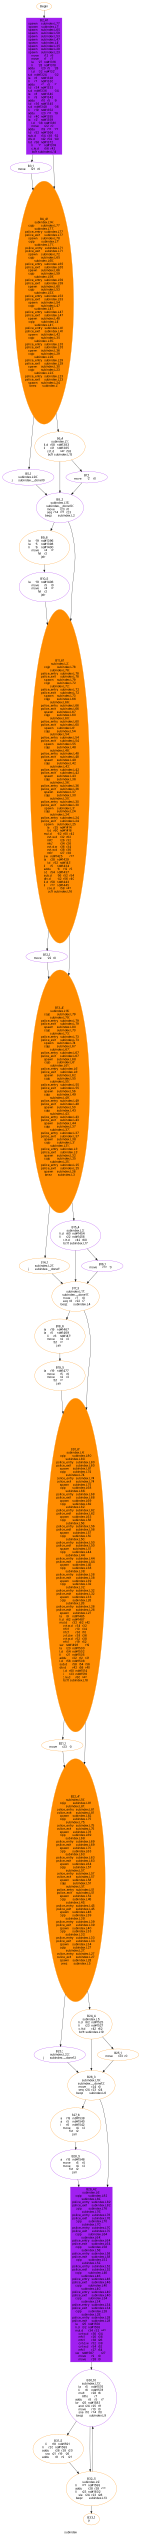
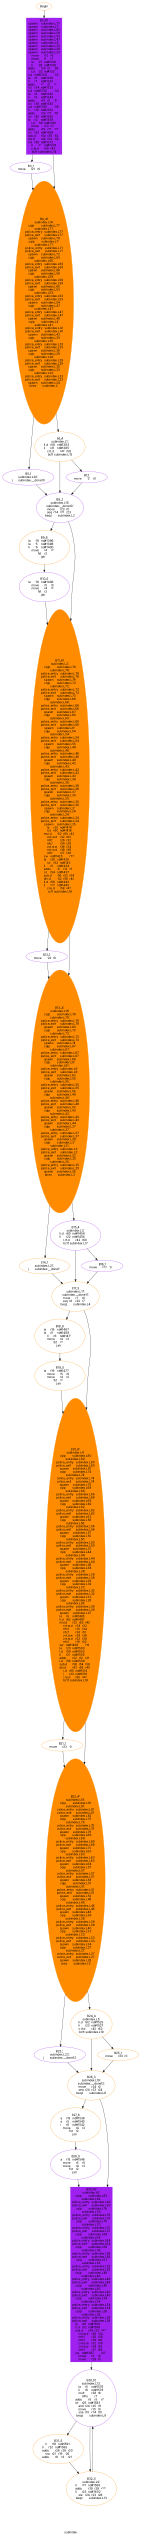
  digraph {
    color=purple
    fontname=Inter
    label=subindex
    style=dashed
    node [color=darkorange fontname=Inter]
    edge [fontname=Inter]
    n1 [label=Begin]
    n2 [color=purple label="B2_41\nspawn	subindex.L77\nspawn	subindex.L71\nspawn	subindex.L65\nspawn	subindex.L59\nspawn	subindex.L53\nspawn	subindex.L47\nspawn	subindex.L41\nspawn	subindex.L35\nspawn	subindex.L29\nspawn	subindex.L23\nmove	r12	r6	\nmove	r11	r7	\nla	r27	nd#1316	\nli	r28	nd#1318	\naddu	r20	r5	r28	\nl.d	r32	nd#1321	\ns.d	nd#1324	r32	\nla	r6	nd#1328	\nli	r7	nd#1330	\naddu	r7	r5	r7	\nl.d	r34	nd#1333	\ns.d	nd#1336	r34	\nla	r8	nd#1340	\nli	r9	nd#1342	\naddu	r10	r5	r9	\nl.d	r36	nd#1345	\ns.d	nd#1348	r36	\nli	r19	nd#1352	\naddu	r20	r12	r19	\nl.d	r40	nd#1355	\nla	r21	nd#1359	\nl.d	r38	nd#1361	\nmove	r22	r0	\naddu	r19	r12	r22	\nl.d	r52	nd#1366	\nsub.d	r54	r38	r52	\ndiv.d	r42	r54	r40	\nli.d	r56	nd#1372	\nli	r21	nd#1374	\nc.le.d	r56	r42	\nbc1t	subindex.L14\n" shape=box style=filled]
    n3 [color=purple label="B3_1\nmove	r21	r0	\n"]
    n4 [label="B4_41\nsubindex.L14:\ncqip	subindex.L77\nsubindex.L77:\npslice_entry	subindex.L77\npslice_exit	subindex.L77\nspawn	subindex.L78\ncqip	subindex.L71\nsubindex.L71:\npslice_entry	subindex.L71\npslice_exit	subindex.L71\nspawn	subindex.L72\ncqip	subindex.L65\nsubindex.L65:\npslice_entry	subindex.L65\npslice_exit	subindex.L65\nspawn	subindex.L66\ncqip	subindex.L59\nsubindex.L59:\npslice_entry	subindex.L59\npslice_exit	subindex.L59\nspawn	subindex.L60\ncqip	subindex.L53\nsubindex.L53:\npslice_entry	subindex.L53\npslice_exit	subindex.L53\nspawn	subindex.L54\ncqip	subindex.L47\nsubindex.L47:\npslice_entry	subindex.L47\npslice_exit	subindex.L47\nspawn	subindex.L48\ncqip	subindex.L41\nsubindex.L41:\npslice_entry	subindex.L41\npslice_exit	subindex.L41\nspawn	subindex.L42\ncqip	subindex.L35\nsubindex.L35:\npslice_entry	subindex.L35\npslice_exit	subindex.L35\nspawn	subindex.L36\ncqip	subindex.L29\nsubindex.L29:\npslice_entry	subindex.L29\npslice_exit	subindex.L29\nspawn	subindex.L30\ncqip	subindex.L23\nsubindex.L23:\npslice_entry	subindex.L23\npslice_exit	subindex.L23\nspawn	subindex.L24\nbnez	subindex.L1\n" shape=ellipse style=filled]
    n5 [color=purple label="B5_1\nsubindex.L20:\nj	subindex.__done10\n"]
    n6 [label="B6_4\nsubindex.L1:\nli.d	r58	nd#1383	\nli	r21	nd#1385	\nc.lt.d	r42	r58	\nbc1t	subindex.L15\n"]
    n7 [color=purple label="B8_3\nsubindex.L15:\nsubindex.__done10:\nmove	r23	r0	\nseq	r24	r21	r23	\nbeqz	subindex.L2\n"]
    n8 [color=purple label="B7_1\nmove	r21	r0	\n"]
    n9 [label="B9_6\nla	r19	nd#1396	\nla	r5	nd#1398	\nli	r6	nd#1400	\nmove	r4	r2	\nfst	r2	\njalr	\n"]
    n10 [label="B11_61\nsubindex.L2:\ncqip	subindex.L78\nsubindex.L78:\npslice_entry	subindex.L78\npslice_exit	subindex.L78\nspawn	subindex.L79\ncqip	subindex.L72\nsubindex.L72:\npslice_entry	subindex.L72\npslice_exit	subindex.L72\nspawn	subindex.L73\ncqip	subindex.L66\nsubindex.L66:\npslice_entry	subindex.L66\npslice_exit	subindex.L66\nspawn	subindex.L67\ncqip	subindex.L60\nsubindex.L60:\npslice_entry	subindex.L60\npslice_exit	subindex.L60\nspawn	subindex.L61\ncqip	subindex.L54\nsubindex.L54:\npslice_entry	subindex.L54\npslice_exit	subindex.L54\nspawn	subindex.L55\ncqip	subindex.L48\nsubindex.L48:\npslice_entry	subindex.L48\npslice_exit	subindex.L48\nspawn	subindex.L49\ncqip	subindex.L42\nsubindex.L42:\npslice_entry	subindex.L42\npslice_exit	subindex.L42\nspawn	subindex.L43\ncqip	subindex.L36\nsubindex.L36:\npslice_entry	subindex.L36\npslice_exit	subindex.L36\nspawn	subindex.L37\ncqip	subindex.L30\nsubindex.L30:\npslice_entry	subindex.L30\npslice_exit	subindex.L30\nspawn	subindex.L31\ncqip	subindex.L24\nsubindex.L24:\npslice_entry	subindex.L24\npslice_exit	subindex.L24\nspawn	subindex.L25\nla	r25	nd#1414	\nli.d	r60	nd#1416	\nmul.d	r62	r60	r42	\ncvt.w.d	r32	r62	\nmfc1	r26	r32	\nmtc1	r34	r26	\ncvt.d.w	r36	r34	\ncvt.w.d	r38	r36	\nmfc1	r27	r38	\nsw	nd#1425	r27	\nla	r28	nd#1429	\nl.d	r52	nd#1431	\nli	r5	nd#1434	\naddu	r6	r12	r5	\nl.d	r54	nd#1437	\nsub.d	r56	r52	r54	\ndiv.d	r42	r56	r40	\nli.d	r58	nd#1443	\nli	r22	nd#1445	\nc.le.d	r58	r42	\nbc1t	subindex.L16\n" shape=ellipse style=filled]
    n11 [color=purple label="B10_5\nla	r19	nd#1406	\nmove	r5	r0	\nmove	r4	r2	\nfst	r2	\njalr	\n"]
    n12 [color=purple label="B12_1\nmove	r22	r0	\n"]
    n13 [label="B13_41\nsubindex.L16:\ncqip	subindex.L79\nsubindex.L79:\npslice_entry	subindex.L79\npslice_exit	subindex.L79\nspawn	subindex.L80\ncqip	subindex.L73\nsubindex.L73:\npslice_entry	subindex.L73\npslice_exit	subindex.L73\nspawn	subindex.L74\ncqip	subindex.L67\nsubindex.L67:\npslice_entry	subindex.L67\npslice_exit	subindex.L67\nspawn	subindex.L68\ncqip	subindex.L61\nsubindex.L61:\npslice_entry	subindex.L61\npslice_exit	subindex.L61\nspawn	subindex.L62\ncqip	subindex.L55\nsubindex.L55:\npslice_entry	subindex.L55\npslice_exit	subindex.L55\nspawn	subindex.L56\ncqip	subindex.L49\nsubindex.L49:\npslice_entry	subindex.L49\npslice_exit	subindex.L49\nspawn	subindex.L50\ncqip	subindex.L43\nsubindex.L43:\npslice_entry	subindex.L43\npslice_exit	subindex.L43\nspawn	subindex.L44\ncqip	subindex.L37\nsubindex.L37:\npslice_entry	subindex.L37\npslice_exit	subindex.L37\nspawn	subindex.L38\ncqip	subindex.L31\nsubindex.L31:\npslice_entry	subindex.L31\npslice_exit	subindex.L31\nspawn	subindex.L32\ncqip	subindex.L25\nsubindex.L25:\npslice_entry	subindex.L25\npslice_exit	subindex.L25\nspawn	subindex.L26\nbnez	subindex.L3\n" shape=ellipse style=filled]
    n14 [label="B14_1\nsubindex.L21:\nj	subindex.__done11\n"]
    n15 [color=purple label="B15_4\nsubindex.L3:\nli.d	r60	nd#1454	\nli	r22	nd#1456	\nc.lt.d	r42	r60	\nbc1t	subindex.L17\n"]
    n16 [label="B17_3\nsubindex.L17:\nsubindex.__done11:\nmove	r7	r0	\nseq	r8	r22	r7	\nbeqz	subindex.L4\n"]
    n17 [color=purple label="B16_1\nmove	r22	r0	\n"]
    n18 [label="B18_6\nla	r19	nd#1467	\nla	r5	nd#1469	\nli	r6	nd#1471	\nmove	r4	r2	\nfst	r2	\njalr	\n"]
    n19 [label="B20_61\nsubindex.L4:\ncqip	subindex.L80\nsubindex.L80:\npslice_entry	subindex.L80\npslice_exit	subindex.L80\nspawn	subindex.L81\ncqip	subindex.L74\nsubindex.L74:\npslice_entry	subindex.L74\npslice_exit	subindex.L74\nspawn	subindex.L75\ncqip	subindex.L68\nsubindex.L68:\npslice_entry	subindex.L68\npslice_exit	subindex.L68\nspawn	subindex.L69\ncqip	subindex.L62\nsubindex.L62:\npslice_entry	subindex.L62\npslice_exit	subindex.L62\nspawn	subindex.L63\ncqip	subindex.L56\nsubindex.L56:\npslice_entry	subindex.L56\npslice_exit	subindex.L56\nspawn	subindex.L57\ncqip	subindex.L50\nsubindex.L50:\npslice_entry	subindex.L50\npslice_exit	subindex.L50\nspawn	subindex.L51\ncqip	subindex.L44\nsubindex.L44:\npslice_entry	subindex.L44\npslice_exit	subindex.L44\nspawn	subindex.L45\ncqip	subindex.L38\nsubindex.L38:\npslice_entry	subindex.L38\npslice_exit	subindex.L38\nspawn	subindex.L39\ncqip	subindex.L32\nsubindex.L32:\npslice_entry	subindex.L32\npslice_exit	subindex.L32\nspawn	subindex.L33\ncqip	subindex.L26\nsubindex.L26:\npslice_entry	subindex.L26\npslice_exit	subindex.L26\nspawn	subindex.L27\nla	r9	nd#1485	\nli.d	r62	nd#1487	\nmul.d	r32	r62	r42	\ncvt.w.d	r34	r32	\nmfc1	r10	r34	\nmtc1	r36	r10	\ncvt.d.w	r38	r36	\ncvt.w.d	r52	r38	\nmfc1	r19	r52	\nsw	nd#1496	r19	\nla	r20	nd#1500	\nl.d	r54	nd#1502	\nli	r21	nd#1505	\naddu	r22	r12	r21	\nl.d	r56	nd#1508	\nsub.d	r58	r54	r56	\ndiv.d	r42	r58	r40	\nli.d	r60	nd#1514	\nli	r23	nd#1516	\nc.le.d	r60	r42	\nbc1t	subindex.L18\n" shape=ellipse style=filled]
    n20 [label="B19_5\nla	r19	nd#1477	\nmove	r5	r0	\nmove	r4	r2	\nfst	r2	\njalr	\n"]
    n21 [label="B21_1\nmove	r23	r0	\n"]
    n22 [label="B22_41\nsubindex.L18:\ncqip	subindex.L81\nsubindex.L81:\npslice_entry	subindex.L81\npslice_exit	subindex.L81\nspawn	subindex.L82\ncqip	subindex.L75\nsubindex.L75:\npslice_entry	subindex.L75\npslice_exit	subindex.L75\nspawn	subindex.L76\ncqip	subindex.L69\nsubindex.L69:\npslice_entry	subindex.L69\npslice_exit	subindex.L69\nspawn	subindex.L70\ncqip	subindex.L63\nsubindex.L63:\npslice_entry	subindex.L63\npslice_exit	subindex.L63\nspawn	subindex.L64\ncqip	subindex.L57\nsubindex.L57:\npslice_entry	subindex.L57\npslice_exit	subindex.L57\nspawn	subindex.L58\ncqip	subindex.L51\nsubindex.L51:\npslice_entry	subindex.L51\npslice_exit	subindex.L51\nspawn	subindex.L52\ncqip	subindex.L45\nsubindex.L45:\npslice_entry	subindex.L45\npslice_exit	subindex.L45\nspawn	subindex.L46\ncqip	subindex.L39\nsubindex.L39:\npslice_entry	subindex.L39\npslice_exit	subindex.L39\nspawn	subindex.L40\ncqip	subindex.L33\nsubindex.L33:\npslice_entry	subindex.L33\npslice_exit	subindex.L33\nspawn	subindex.L34\ncqip	subindex.L27\nsubindex.L27:\npslice_entry	subindex.L27\npslice_exit	subindex.L27\nspawn	subindex.L28\nbnez	subindex.L5\n" shape=ellipse style=filled]
    n23 [color=purple label="B23_1\nsubindex.L22:\nj	subindex.__done12\n"]
    n24 [label="B24_4\nsubindex.L5:\nli.d	r62	nd#1525	\nli	r23	nd#1527	\nc.lt.d	r42	r62	\nbc1t	subindex.L19\n"]
    n25 [label="B26_3\nsubindex.L19:\nsubindex.__done12:\nmove	r24	r0	\nseq	r24	r23	r24	\nbeqz	subindex.L6\n"]
    n26 [label="B25_1\nmove	r23	r0	\n"]
    n27 [label="B27_6\nla	r19	nd#1538	\nla	r5	nd#1540	\nli	r6	nd#1542	\nmove	r4	r2	\nfst	r2	\njalr	\n"]
    n28 [color=purple label="B29_42\nsubindex.L6:\ncqip	subindex.L82\nsubindex.L82:\npslice_entry	subindex.L82\npslice_exit	subindex.L82\ncqip	subindex.L76\nsubindex.L76:\npslice_entry	subindex.L76\npslice_exit	subindex.L76\ncqip	subindex.L70\nsubindex.L70:\npslice_entry	subindex.L70\npslice_exit	subindex.L70\ncqip	subindex.L64\nsubindex.L64:\npslice_entry	subindex.L64\npslice_exit	subindex.L64\ncqip	subindex.L58\nsubindex.L58:\npslice_entry	subindex.L58\npslice_exit	subindex.L58\ncqip	subindex.L52\nsubindex.L52:\npslice_entry	subindex.L52\npslice_exit	subindex.L52\ncqip	subindex.L46\nsubindex.L46:\npslice_entry	subindex.L46\npslice_exit	subindex.L46\ncqip	subindex.L40\nsubindex.L40:\npslice_entry	subindex.L40\npslice_exit	subindex.L40\ncqip	subindex.L34\nsubindex.L34:\npslice_entry	subindex.L34\npslice_exit	subindex.L34\ncqip	subindex.L28\nsubindex.L28:\npslice_entry	subindex.L28\npslice_exit	subindex.L28\nla	r25	nd#1556	\nli.d	r32	nd#1558	\nmul.d	r34	r32	r42	\ncvt.w.d	r36	r34	\nmfc1	r26	r36	\nmtc1	r38	r26	\ncvt.d.w	r52	r38	\ncvt.w.d	r54	r52	\nmfc1	r27	r54	\nsw	nd#1567	r27	\nmove	r9	r0	\nmove	r28	r0	\n" shape=polygon style=filled]
    n29 [color=purple label="B28_5\nla	r19	nd#1548	\nmove	r5	r0	\nmove	r4	r2	\nfst	r2	\njalr	\n"]
    n30 [color=purple label="B30_10\nsubindex.L13:\nla	r5	nd#1576	\nli	r6	nd#1578	\nmult	r28	r6	\nmflo	r7	\naddu	r8	r5	r7	\nlw	r25	nd#1583	\nand	r24	r25	r11	\nmove	r10	r0	\nsne	r10	r24	r10	\nbeqz	subindex.L9\n"]
    n31 [label="B31_5\nli	r19	nd#1591	\nli	r20	nd#1593	\naddu	r26	r28	r20	\nsra	r21	r19	r26	\naddu	r9	r9	r21	\n"]
    n32 [label="B32_5\nsubindex.L9:\nli	r22	nd#1599	\naddu	r28	r28	r22	\nli	r23	nd#1602	\nsle	r24	r23	r28	\nbeqz	subindex.L13\n"]
-   n33 [label="B33_1\njr	\n"]
    n1 -> n2
    n2 -> n3
    n2 -> n4
    n3 -> n4
    n4 -> n5
    n4 -> n6
    n5 -> n7
    n6 -> n7
    n6 -> n8
    n7 -> n9
    n7 -> n10
    n8 -> n7
    n9 -> n11
    n10 -> n12
    n10 -> n13
    n11 -> n10
    n12 -> n13
    n13 -> n14
    n13 -> n15
    n14 -> n16
    n15 -> n16
    n15 -> n17
    n16 -> n18
    n16 -> n19
    n17 -> n16
    n18 -> n20
    n19 -> n21
    n19 -> n22
    n20 -> n19
    n21 -> n22
    n22 -> n23
    n22 -> n24
    n23 -> n25
    n24 -> n25
    n24 -> n26
    n25 -> n27
    n25 -> n28
    n26 -> n25
    n27 -> n29
    n28 -> n30
    n29 -> n28
    n30 -> n31
    n30 -> n32
    n31 -> n32
    n32 -> n30
-   n32 -> n33
  }
